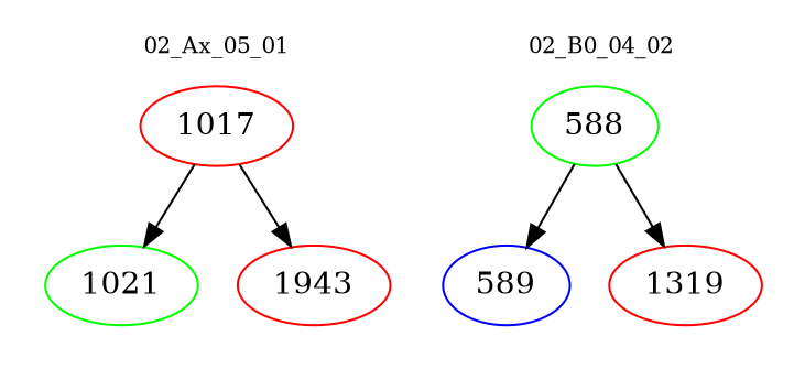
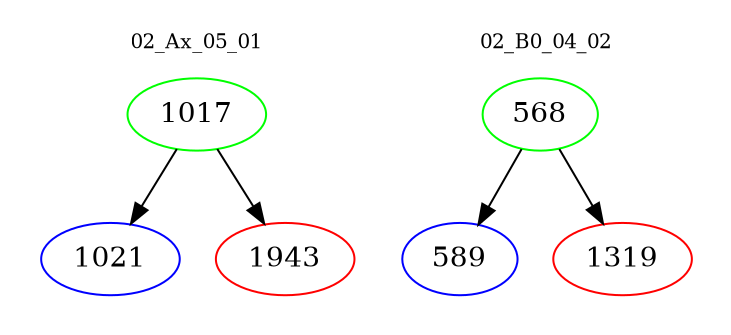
  digraph {
    node [color=green]
    edge [color=black]
-   n1 [color=red label=1017]
-   n2 [label=1021]
+   n1 [label=1017]
+   n2 [color=blue label=1021]
    n3 [color=red label=1943]
-   n4 [label=588]
+   n4 [label=568]
    n5 [color=blue label=589]
    n6 [color=red label=1319]
    subgraph cluster_1 {
      color=white
      fontsize=10
      label="02_Ax_05_01"
      n1
      n2
      n3
    }
    subgraph cluster_2 {
      color=white
      fontsize=10
      label="02_B0_04_02"
      n4
      n5
      n6
    }
    n1 -> n2
    n1 -> n3
    n4 -> n5
    n4 -> n6
  }
